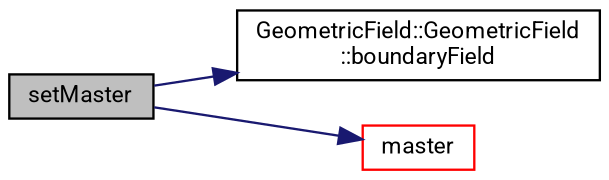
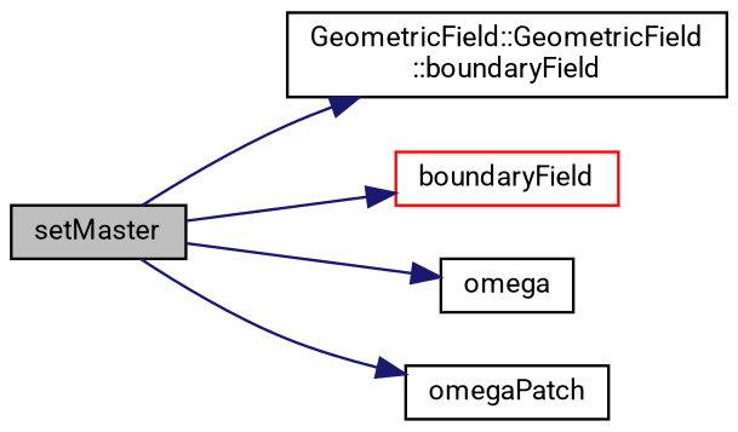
  digraph {
    fontname=Roboto
    rankdir=LR
    node [color=black fontname=Roboto fontsize=10 shape=record]
    edge [color=midnightblue fontname=Roboto fontsize=10 labelfontname=Helvetica labelfontsize=10 style=solid]
    n1 [fillcolor=grey75 fontcolor=black height=0.2 label=setMaster style=filled width=0.4]
    n2 [height=0.2 label="GeometricField::GeometricField\l::boundaryField" width=0.4]
-   n3 [color=red height=0.2 label=master width=0.4]
+   n3 [color=red height=0.2 label=boundaryField width=0.4]
+   n4 [height=0.2 label=omega width=0.4]
+   n5 [height=0.2 label=omegaPatch width=0.4]
    n1 -> n2
    n1 -> n3
+   n1 -> n4
+   n1 -> n5
  }
